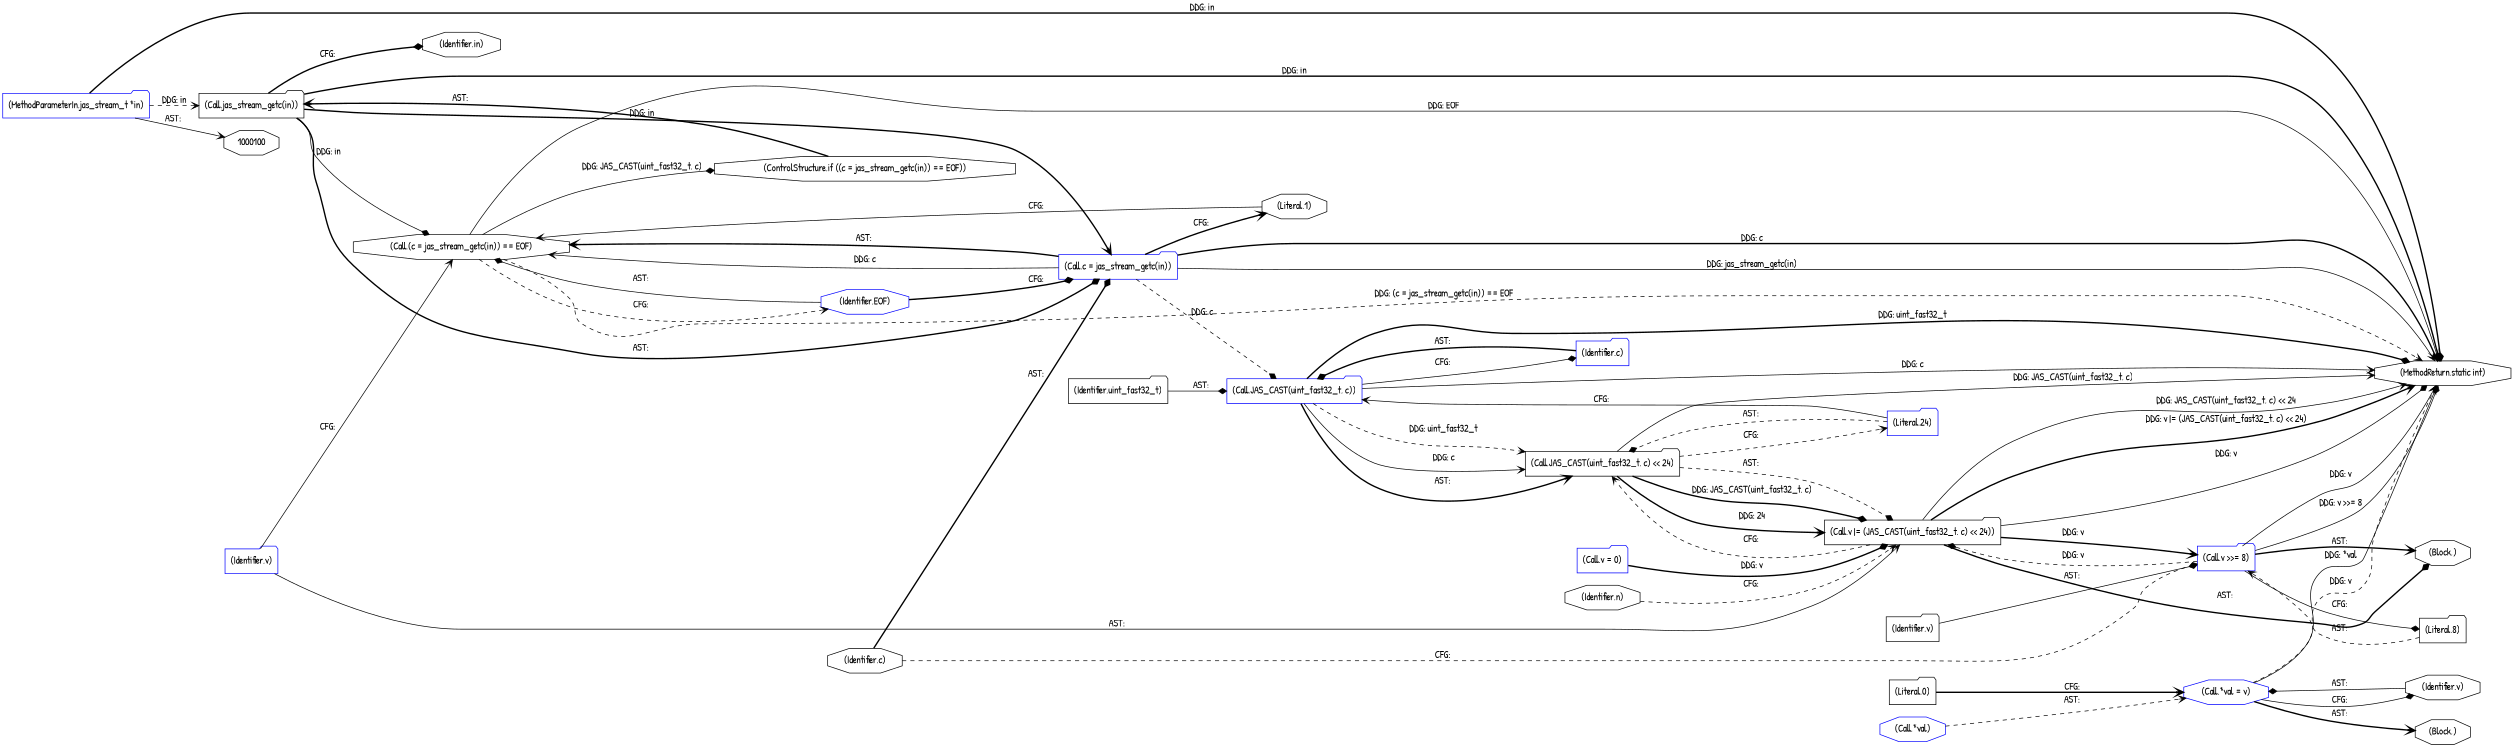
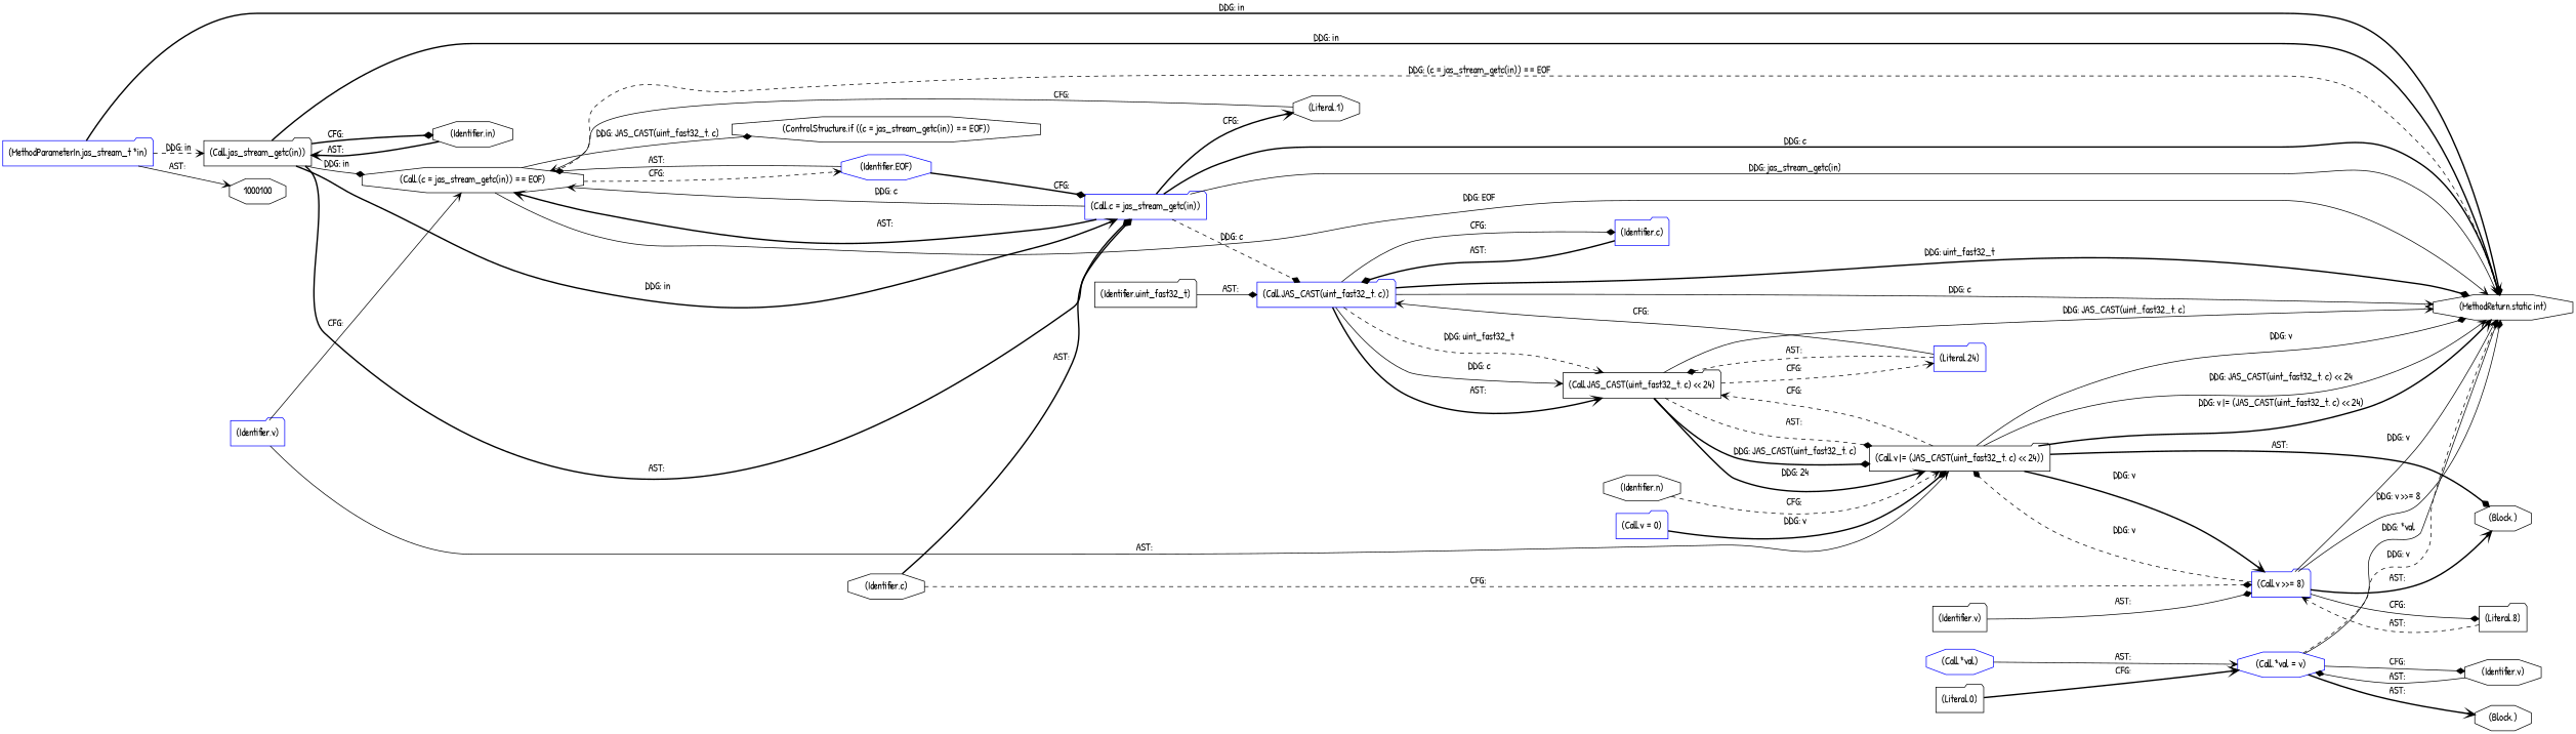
  digraph {
    fontname="Patrick Hand"
    rankdir=LR
    node [color=black fontname="Patrick Hand" shape=folder]
    edge [arrowhead=vee fontname="Patrick Hand" style=solid]
    n1 [color=blue label="(MethodParameterIn,jas_stream_t *in)"]
    n2 [label="(Call,jas_stream_getc(in))"]
    n3 [label="(MethodReturn,static int)" shape=octagon]
    1000100 [shape=octagon]
    n5 [label="(Call,(c = jas_stream_getc(in)) == EOF)" shape=octagon]
    n6 [color=blue label="(Call,c = jas_stream_getc(in))"]
    n7 [label="(Identifier,in)" shape=octagon]
    n8 [label="(ControlStructure,if ((c = jas_stream_getc(in)) == EOF))" shape=octagon]
    n9 [color=blue label="(Identifier,EOF)" shape=octagon]
    n10 [color=blue label="(Call,JAS_CAST(uint_fast32_t, c))"]
    n11 [label="(Literal,1)" shape=octagon]
    n12 [label="(Call,JAS_CAST(uint_fast32_t, c) << 24)"]
    n13 [color=blue label="(Identifier,c)"]
    n14 [label="(Call,v |= (JAS_CAST(uint_fast32_t, c) << 24))"]
    n15 [color=blue label="(Literal,24)"]
    n16 [color=blue label="(Call,v >>= 8)"]
    n17 [label="(Block,)" shape=octagon]
    n18 [label="(Literal,8)"]
    n19 [color=blue label="(Call,*val = v)" shape=octagon]
    n20 [label="(Identifier,v)" shape=octagon]
    n21 [label="(Block,)" shape=octagon]
    n22 [label="(Identifier,c)" shape=octagon]
    n23 [color=blue label="(Identifier,v)"]
    n24 [label="(Identifier,v)"]
    n25 [color=blue label="(Call,*val)" shape=octagon]
    n26 [label="(Identifier,uint_fast32_t)"]
    n27 [color=blue label="(Call,v = 0)"]
    n28 [label="(Literal,0)"]
    n29 [label="(Identifier,n)" shape=octagon]
    n1 -> n2 [label="DDG: in" style=dashed]
    n1 -> n3 [arrowhead=diamond label="DDG: in" style=bold]
    n1 -> 1000100 [label="AST: "]
    n2 -> n3 [arrowhead=diamond label="DDG: in" style=bold]
    n2 -> n5 [arrowhead=diamond label="DDG: in"]
    n2 -> n6 [arrowhead=diamond label="AST: " style=bold]
    n2 -> n6 [label="DDG: in" style=bold]
    n2 -> n7 [arrowhead=diamond label="CFG: " style=bold]
    n5 -> n3 [label="DDG: (c = jas_stream_getc(in)) == EOF" style=dashed]
    n5 -> n3 [label="DDG: EOF"]
    n5 -> n8 [arrowhead=diamond label="DDG: JAS_CAST(uint_fast32_t, c)"]
    n5 -> n9 [label="CFG: " style=dashed]
    n6 -> n3 [label="DDG: c" style=bold]
    n6 -> n3 [label="DDG: jas_stream_getc(in)"]
    n6 -> n5 [label="AST: " style=bold]
    n6 -> n5 [label="DDG: c"]
    n6 -> n10 [arrowhead=diamond label="DDG: c" style=dashed]
    n6 -> n11 [label="CFG: " style=bold]
-   n8 -> n2 [label="AST: " style=bold]
+   n7 -> n2 [label="AST: " style=bold]
    n9 -> n5 [arrowhead=diamond label="AST: "]
    n9 -> n6 [arrowhead=diamond label="CFG: " style=bold]
    n10 -> n3 [arrowhead=diamond label="DDG: uint_fast32_t" style=bold]
    n10 -> n3 [label="DDG: c"]
    n10 -> n12 [label="AST: " style=bold]
    n10 -> n12 [label="DDG: uint_fast32_t" style=dashed]
    n10 -> n12 [label="DDG: c"]
    n10 -> n13 [arrowhead=diamond label="CFG: "]
    n11 -> n5 [label="CFG: "]
    n12 -> n3 [label="DDG: JAS_CAST(uint_fast32_t, c)"]
    n12 -> n14 [arrowhead=diamond label="AST: " style=dashed]
    n12 -> n14 [arrowhead=diamond label="DDG: JAS_CAST(uint_fast32_t, c)" style=bold]
    n12 -> n14 [label="DDG: 24" style=bold]
    n12 -> n15 [label="CFG: " style=dashed]
    n13 -> n10 [arrowhead=diamond label="AST: " style=bold]
    n14 -> n3 [label="DDG: JAS_CAST(uint_fast32_t, c) << 24"]
    n14 -> n3 [label="DDG: v |= (JAS_CAST(uint_fast32_t, c) << 24)" style=bold]
    n14 -> n3 [arrowhead=diamond label="DDG: v"]
    n14 -> n12 [label="CFG: " style=dashed]
    n14 -> n16 [label="DDG: v" style=bold]
    n14 -> n17 [arrowhead=diamond label="AST: " style=bold]
    n15 -> n10 [label="CFG: "]
    n15 -> n12 [arrowhead=diamond label="AST: " style=dashed]
    n16 -> n3 [label="DDG: v"]
    n16 -> n3 [arrowhead=diamond label="DDG: v >>= 8"]
    n16 -> n14 [arrowhead=diamond label="DDG: v" style=dashed]
    n16 -> n17 [label="AST: " style=bold]
    n16 -> n18 [arrowhead=diamond label="CFG: "]
    n18 -> n16 [label="AST: " style=dashed]
    n19 -> n3 [arrowhead=diamond label="DDG: *val"]
    n19 -> n3 [label="DDG: v" style=dashed]
    n19 -> n20 [arrowhead=diamond label="CFG: "]
    n19 -> n21 [label="AST: " style=bold]
    n20 -> n19 [arrowhead=diamond label="AST: "]
    n22 -> n6 [arrowhead=diamond label="AST: " style=bold]
    n22 -> n16 [arrowhead=diamond label="CFG: " style=dashed]
    n23 -> n5 [label="CFG: "]
    n23 -> n14 [label="AST: "]
    n24 -> n16 [arrowhead=diamond label="AST: "]
-   n25 -> n19 [label="AST: " style=dashed]
+   n25 -> n19 [label="AST: "]
    n26 -> n10 [arrowhead=diamond label="AST: "]
    n27 -> n14 [arrowhead=diamond label="DDG: v" style=bold]
    n28 -> n19 [label="CFG: " style=bold]
    n29 -> n14 [label="CFG: " style=dashed]
  }
